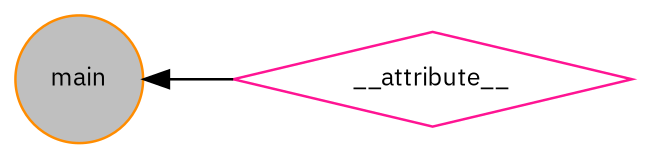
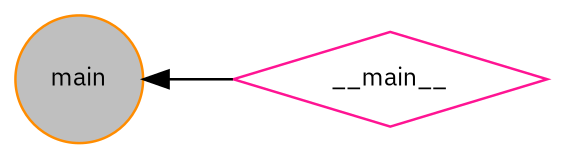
  digraph {
    rankdir=LR
    fontname="IBM Plex Sans"
    node [fontname="IBM Plex Sans" fontsize=10 style=filled]
    n1 [color=darkorange fillcolor=grey75 fontcolor=black height=0.2 label=main shape=circle width=0.4]
-   n2 [color=deeppink fillcolor=white height=0.2 label=__attribute__ shape=diamond width=0.4]
+   n2 [color=deeppink fillcolor=white height=0.2 label=__main__ shape=diamond width=0.4]
    n1 -> n2 [color=black dir=back fontname="IBM Plex Sans" fontsize=10 labelfontname=Helvetica labelfontsize=10 style=solid]
  }
